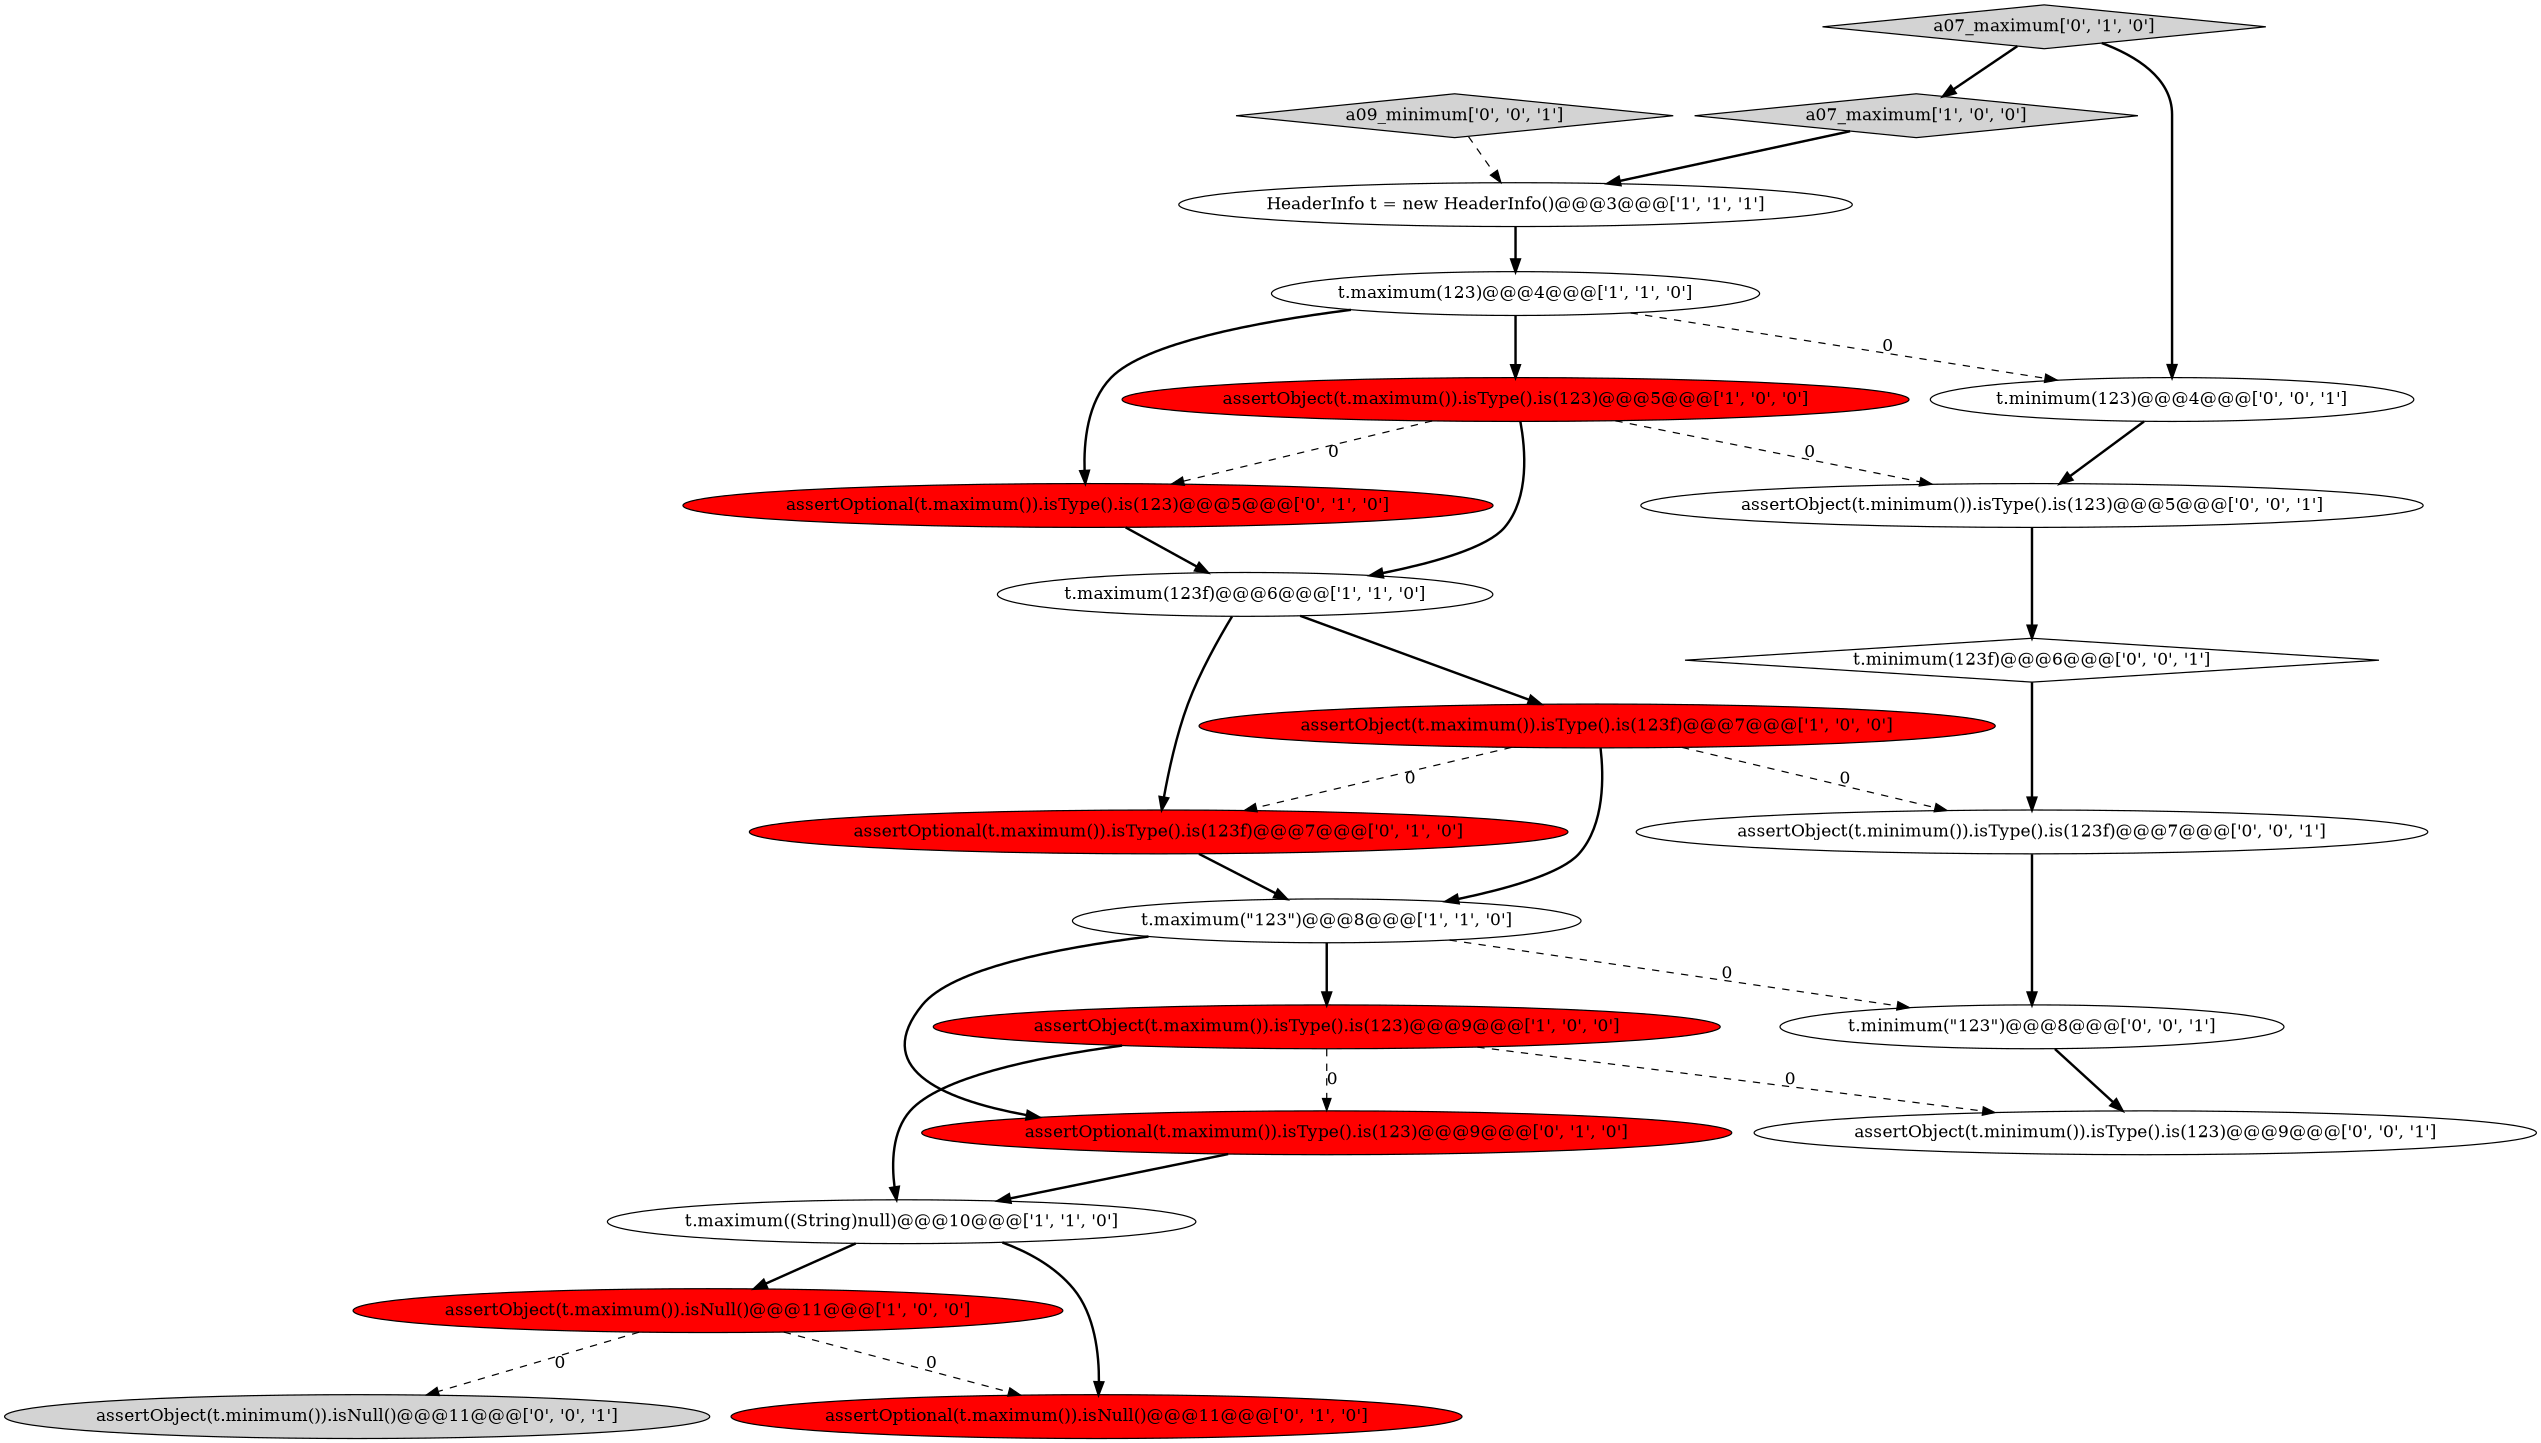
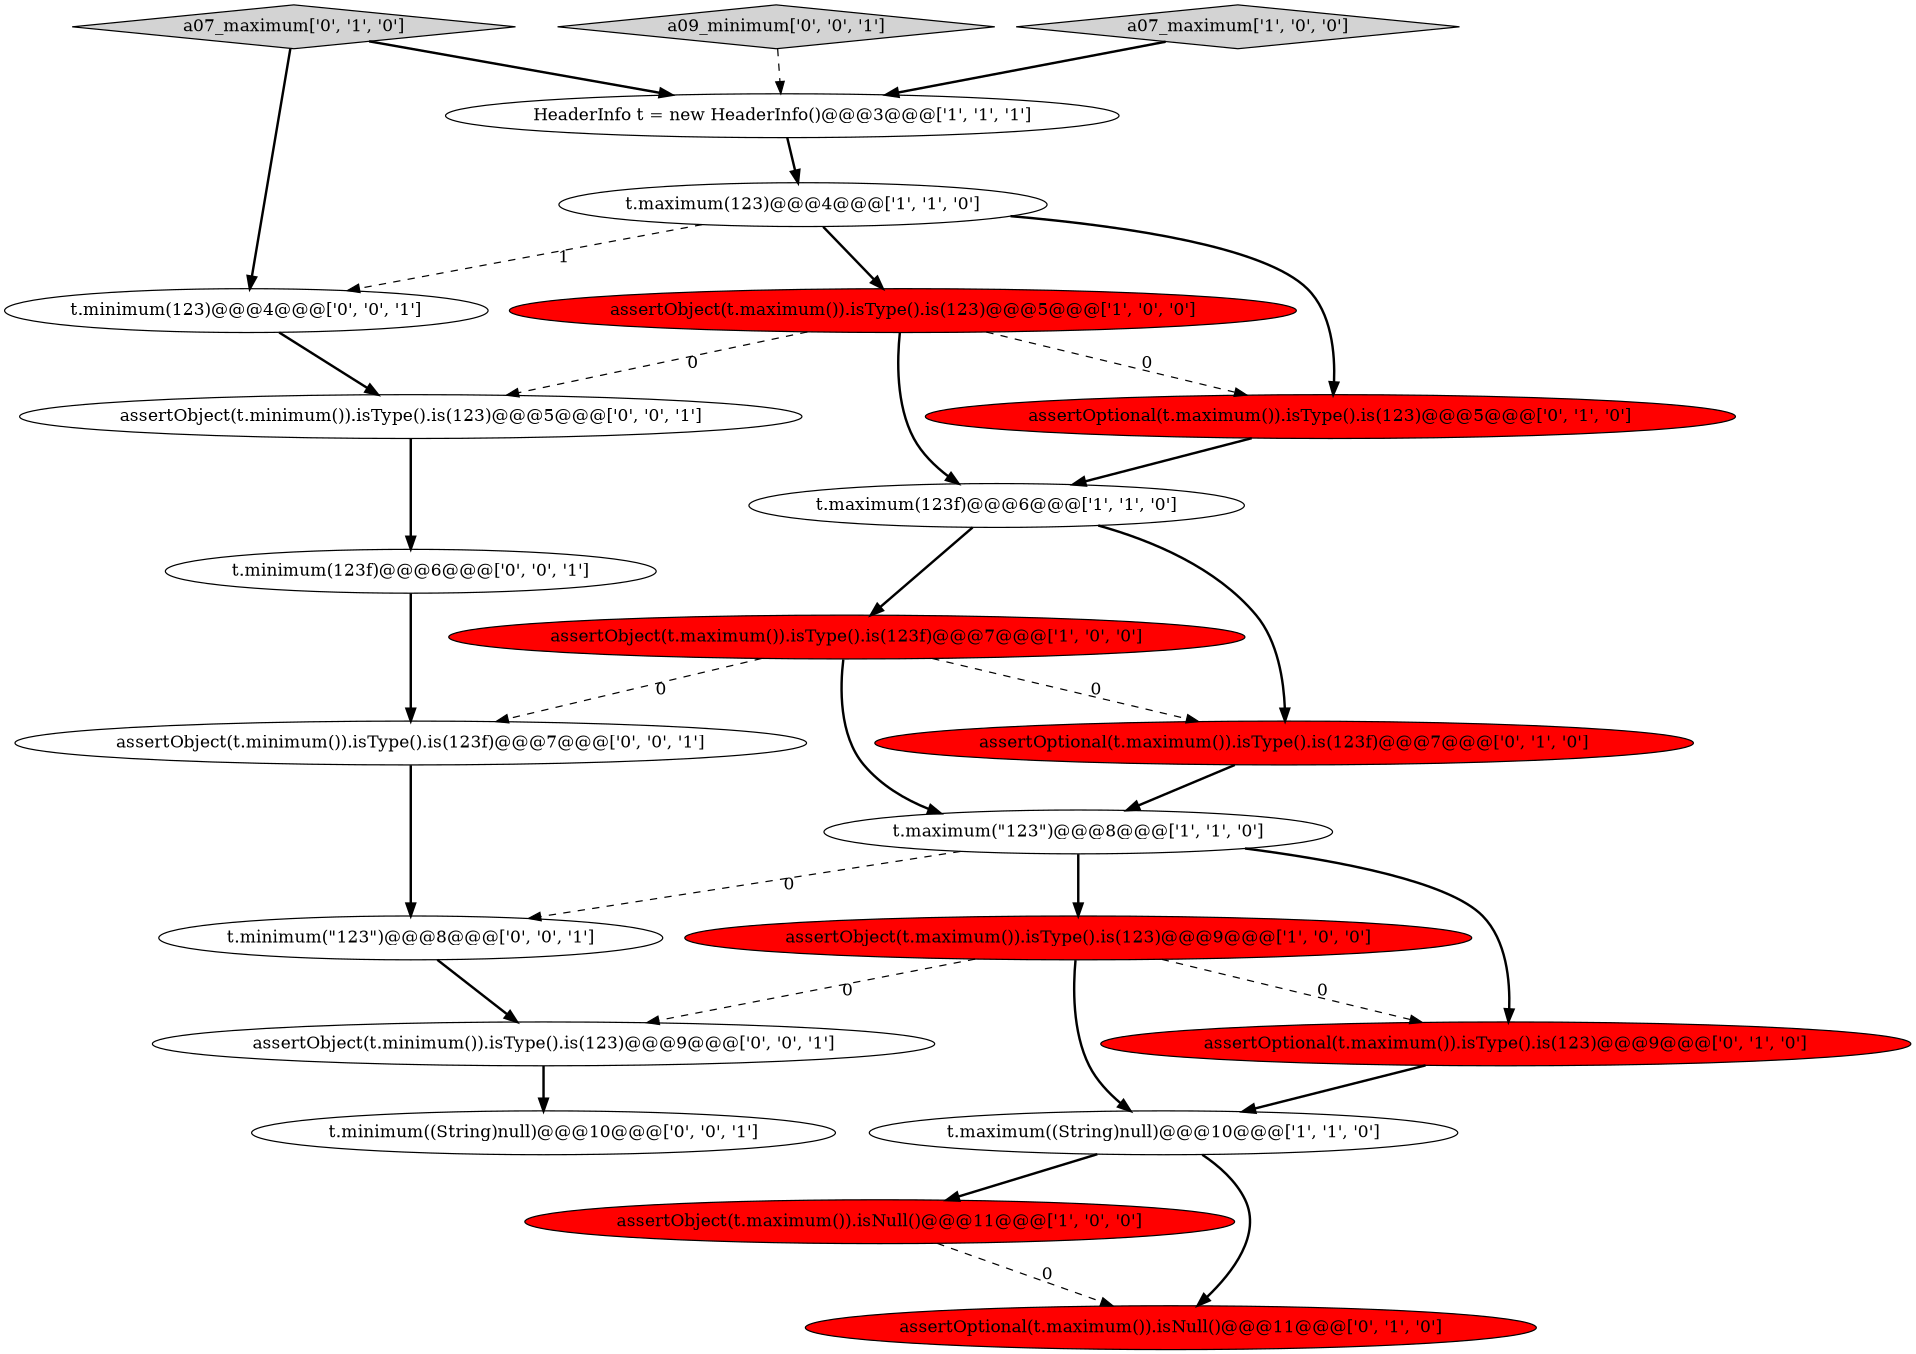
  digraph {
    node [fillcolor=white shape=ellipse style=filled]
    edge [style=bold]
    n1 [label="t.minimum(\"123\")@@@8@@@['0', '0', '1']"]
    n2 [label="assertObject(t.minimum()).isType().is(123)@@@9@@@['0', '0', '1']"]
+   n3 [label="t.minimum((String)null)@@@10@@@['0', '0', '1']"]
    n4 [fillcolor=lightgray label="a07_maximum['1', '0', '0']" shape=diamond]
    n5 [label="HeaderInfo t = new HeaderInfo()@@@3@@@['1', '1', '1']"]
    n6 [label="t.maximum(123)@@@4@@@['1', '1', '0']"]
-   n7 [fillcolor=lightgray label="assertObject(t.minimum()).isNull()@@@11@@@['0', '0', '1']"]
    n8 [fillcolor=red label="assertObject(t.maximum()).isNull()@@@11@@@['1', '0', '0']"]
    n9 [fillcolor=red label="assertOptional(t.maximum()).isNull()@@@11@@@['0', '1', '0']"]
    n10 [fillcolor=red label="assertOptional(t.maximum()).isType().is(123)@@@9@@@['0', '1', '0']"]
    n11 [label="t.maximum((String)null)@@@10@@@['1', '1', '0']"]
    n12 [label="assertObject(t.minimum()).isType().is(123)@@@5@@@['0', '0', '1']"]
-   n13 [label="t.minimum(123f)@@@6@@@['0', '0', '1']" shape=diamond]
+   n13 [label="t.minimum(123f)@@@6@@@['0', '0', '1']"]
    n14 [label="assertObject(t.minimum()).isType().is(123f)@@@7@@@['0', '0', '1']"]
    n15 [fillcolor=lightgray label="a07_maximum['0', '1', '0']" shape=diamond]
    n16 [label="t.minimum(123)@@@4@@@['0', '0', '1']"]
    n17 [fillcolor=red label="assertOptional(t.maximum()).isType().is(123)@@@5@@@['0', '1', '0']"]
    n18 [label="t.maximum(123f)@@@6@@@['1', '1', '0']"]
    n19 [fillcolor=red label="assertObject(t.maximum()).isType().is(123f)@@@7@@@['1', '0', '0']"]
    n20 [fillcolor=red label="assertOptional(t.maximum()).isType().is(123f)@@@7@@@['0', '1', '0']"]
    n21 [fillcolor=red label="assertObject(t.maximum()).isType().is(123)@@@5@@@['1', '0', '0']"]
    n22 [label="t.maximum(\"123\")@@@8@@@['1', '1', '0']"]
    n23 [fillcolor=red label="assertObject(t.maximum()).isType().is(123)@@@9@@@['1', '0', '0']"]
    n24 [fillcolor=lightgray label="a09_minimum['0', '0', '1']" shape=diamond]
    n1 -> n2
+   n2 -> n3
    n4 -> n5
    n5 -> n6
-   n6 -> n16 [label=0 style=dashed]
+   n6 -> n16 [label=1 style=dashed]
    n6 -> n17
    n6 -> n21
-   n8 -> n7 [label=0 style=dashed]
    n8 -> n9 [label=0 style=dashed]
    n10 -> n11
    n11 -> n8
    n11 -> n9
    n12 -> n13
    n13 -> n14
    n14 -> n1
-   n15 -> n4
+   n15 -> n5
    n15 -> n16
    n16 -> n12
    n17 -> n18
    n18 -> n19
    n18 -> n20
    n19 -> n14 [label=0 style=dashed]
    n19 -> n20 [label=0 style=dashed]
    n19 -> n22
    n20 -> n22
    n21 -> n12 [label=0 style=dashed]
    n21 -> n17 [label=0 style=dashed]
    n21 -> n18
    n22 -> n1 [label=0 style=dashed]
    n22 -> n10
    n22 -> n23
    n23 -> n2 [label=0 style=dashed]
    n23 -> n10 [label=0 style=dashed]
    n23 -> n11
    n24 -> n5 [style=dashed]
  }
